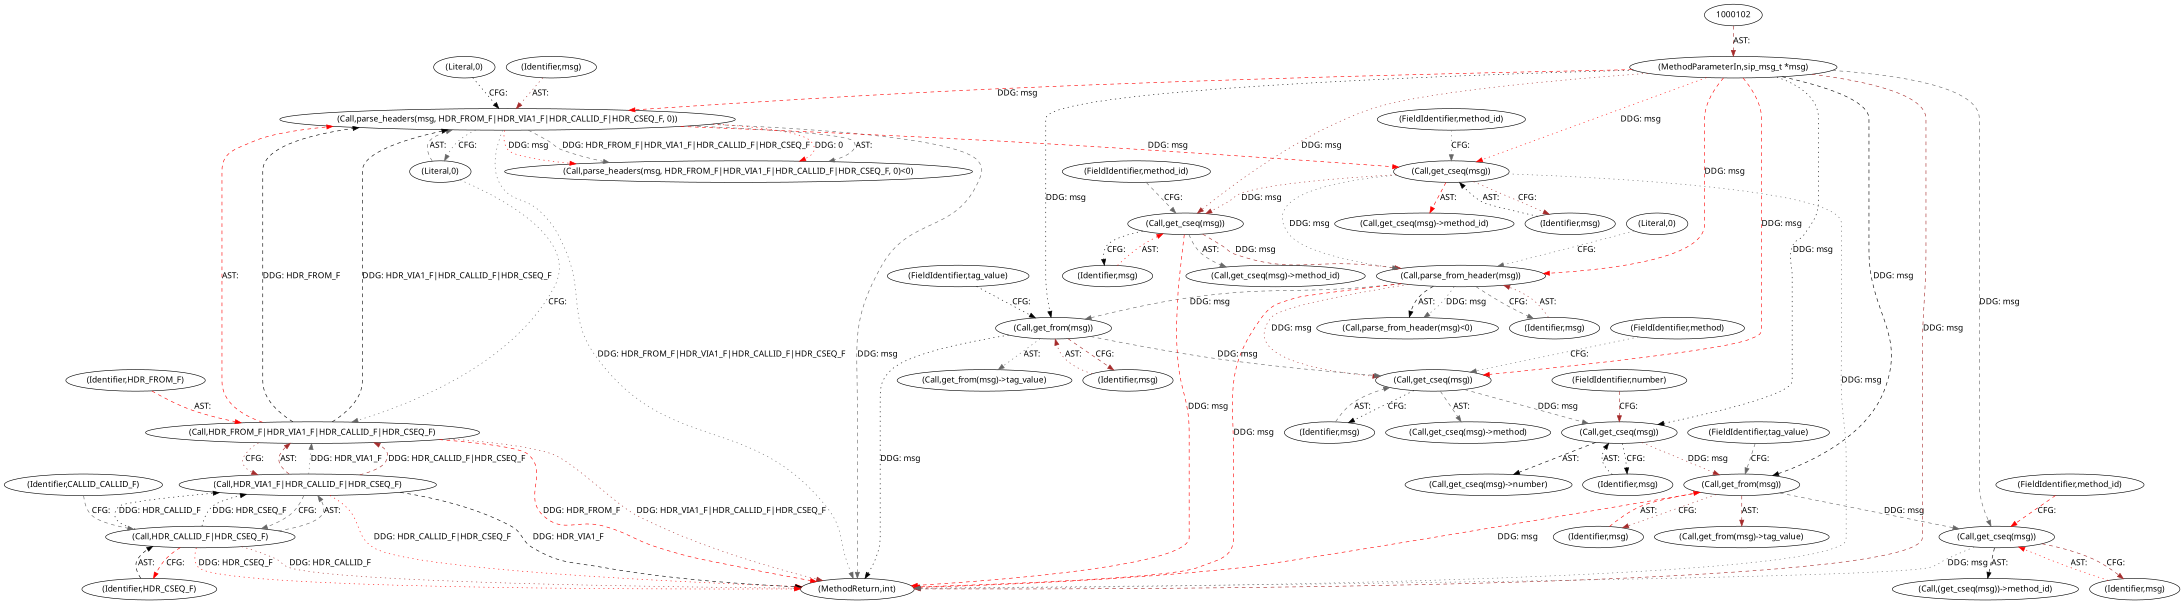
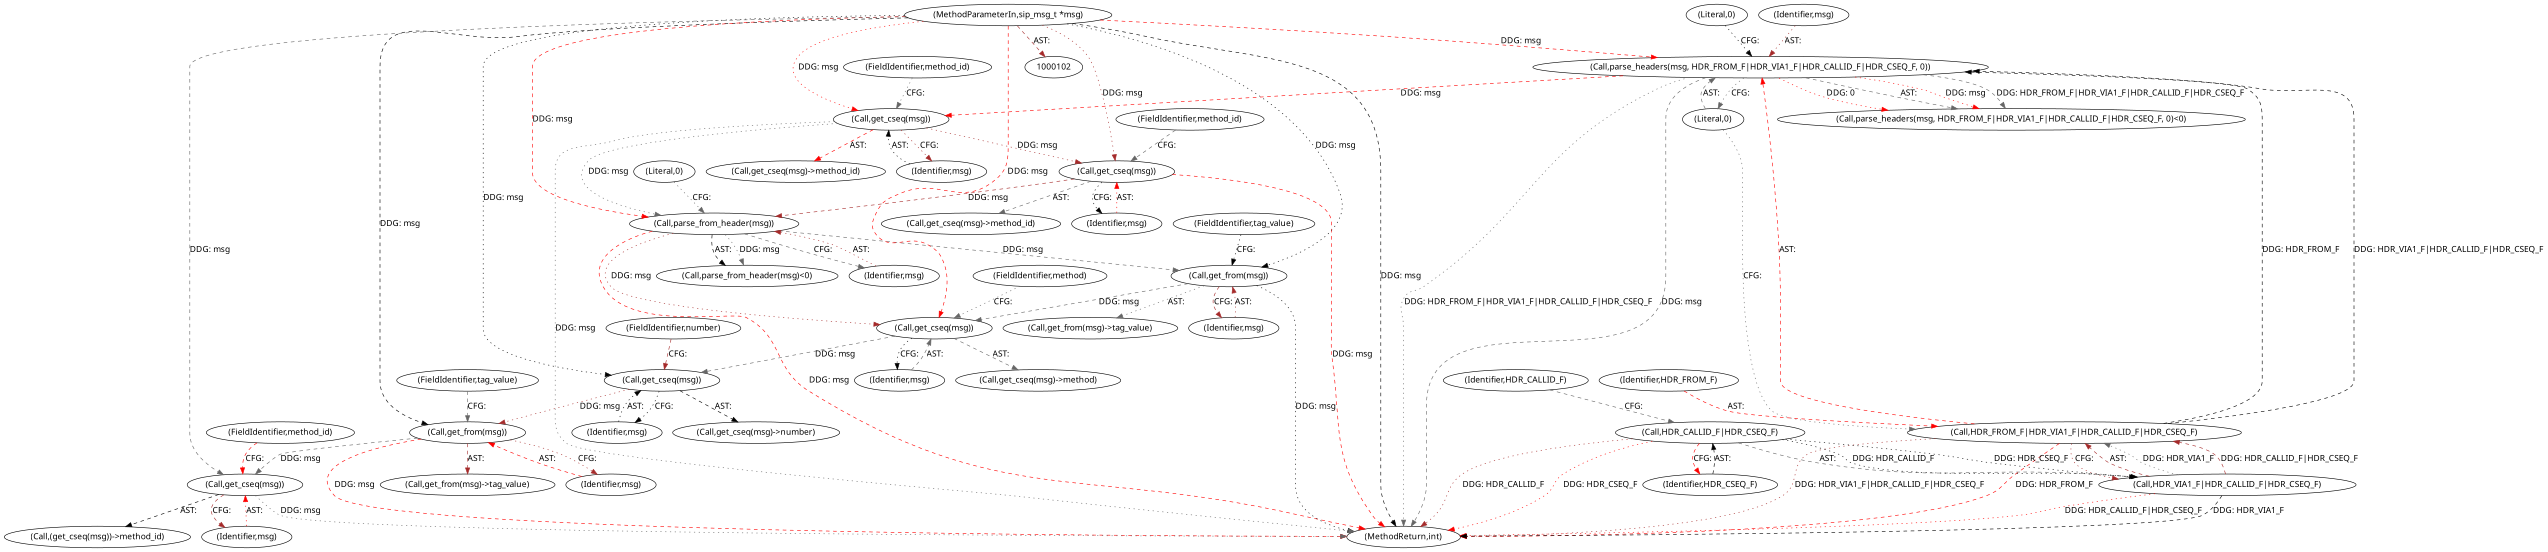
  digraph {
    fontname="Noto Sans"
    node [fontname="Noto Sans"]
    edge [color=gray40 fontname="Noto Sans" style=dashed]
    n1 [label="(Call,get_cseq(msg))"]
    n2 [label="(Call,get_cseq(msg))"]
    n3 [label="(Identifier,msg)"]
    n4 [label="(Call,get_cseq(msg)->method)"]
    n5 [label="(Call,get_from(msg))"]
    n6 [label="(Identifier,msg)"]
    n7 [label="(Call,get_cseq(msg)->number)"]
    n8 [label="(Call,parse_from_header(msg))"]
    n9 [label="(Call,get_from(msg))"]
    n10 [label="(Call,parse_from_header(msg)<0)"]
    n11 [label="(MethodReturn,int)"]
    n12 [label="(Identifier,msg)"]
    n13 [label="(Call,get_from(msg)->tag_value)"]
    n14 [label="(Identifier,msg)"]
    n15 [label="(Call,get_cseq(msg))"]
    n16 [label="(Call,get_cseq(msg)->method_id)"]
    n17 [label="(Identifier,msg)"]
    n18 [label="(Call,get_cseq(msg))"]
    n19 [label="(Call,get_cseq(msg)->method_id)"]
    n20 [label="(Identifier,msg)"]
    n21 [label="(Call,parse_headers(msg, HDR_FROM_F|HDR_VIA1_F|HDR_CALLID_F|HDR_CSEQ_F, 0))"]
    n22 [label="(Call,parse_headers(msg, HDR_FROM_F|HDR_VIA1_F|HDR_CALLID_F|HDR_CSEQ_F, 0)<0)"]
    n23 [label="(Literal,0)"]
    n24 [label="(Call,HDR_FROM_F|HDR_VIA1_F|HDR_CALLID_F|HDR_CSEQ_F)"]
    n25 [label="(MethodParameterIn,sip_msg_t *msg)"]
    n26 [label="(Call,get_cseq(msg))"]
    1000102
    n28 [label="(Identifier,msg)"]
    n29 [label="(Call,get_from(msg)->tag_value)"]
    n30 [label="(Identifier,msg)"]
    n31 [label="(Call,(get_cseq(msg))->method_id)"]
    n32 [label="(Call,HDR_VIA1_F|HDR_CALLID_F|HDR_CSEQ_F)"]
    n33 [label="(Call,HDR_CALLID_F|HDR_CSEQ_F)"]
    n34 [label="(Identifier,HDR_CSEQ_F)"]
    n35 [label="(Literal,0)"]
    n36 [label="(FieldIdentifier,method_id)"]
    n37 [label="(FieldIdentifier,method_id)"]
    n38 [label="(FieldIdentifier,method)"]
    n39 [label="(FieldIdentifier,tag_value)"]
    n40 [label="(FieldIdentifier,method_id)"]
-   n41 [label="(Identifier,CALLID_CALLID_F)"]
+   n41 [label="(Identifier,HDR_CALLID_F)"]
    n42 [label="(Identifier,msg)"]
    n43 [label="(FieldIdentifier,number)"]
    n44 [label="(Literal,0)"]
    n45 [label="(Identifier,HDR_FROM_F)"]
    n46 [label="(FieldIdentifier,tag_value)"]
    n1 -> n2 [label="DDG: msg"]
    n1 -> n3 [color=black label="CFG: " style=dotted]
    n1 -> n4 [label="AST: "]
    n2 -> n5 [color=brown label="DDG: msg" style=dotted]
    n2 -> n6 [color=black label="CFG: " style=dotted]
    n2 -> n7 [color=black label="AST: "]
    n3 -> n1 [label="AST: "]
    n5 -> n11 [color=red label="DDG: msg"]
    n5 -> n26 [label="DDG: msg"]
    n5 -> n28 [color=brown label="CFG: " style=dotted]
    n5 -> n29 [color=brown label="AST: "]
    n6 -> n2 [color=black label="AST: " style=dotted]
    n8 -> n1 [color=brown label="DDG: msg" style=dotted]
    n8 -> n9 [label="DDG: msg"]
    n8 -> n10 [color=black label="AST: "]
    n8 -> n10 [label="DDG: msg" style=dotted]
    n8 -> n11 [color=red label="DDG: msg"]
    n8 -> n12 [label="CFG: "]
    n9 -> n1 [label="DDG: msg"]
    n9 -> n11 [color=black label="DDG: msg" style=dotted]
    n9 -> n13 [label="AST: " style=dotted]
    n9 -> n14 [color=brown label="CFG: "]
    n12 -> n8 [color=brown label="AST: " style=dotted]
    n14 -> n9 [color=brown label="AST: " style=dotted]
    n15 -> n8 [color=brown label="DDG: msg"]
    n15 -> n11 [color=red label="DDG: msg"]
    n15 -> n16 [label="AST: "]
    n15 -> n17 [color=black label="CFG: " style=dotted]
    n17 -> n15 [color=red label="AST: " style=dotted]
    n18 -> n8 [label="DDG: msg" style=dotted]
    n18 -> n11 [label="DDG: msg" style=dotted]
    n18 -> n15 [color=brown label="DDG: msg" style=dotted]
    n18 -> n19 [color=red label="AST: "]
    n18 -> n20 [color=brown label="CFG: " style=dotted]
    n20 -> n18 [color=black label="AST: " style=dotted]
    n21 -> n11 [label="DDG: HDR_FROM_F|HDR_VIA1_F|HDR_CALLID_F|HDR_CSEQ_F" style=dotted]
    n21 -> n11 [label="DDG: msg"]
    n21 -> n18 [color=red label="DDG: msg"]
    n21 -> n22 [label="AST: "]
    n21 -> n22 [color=red label="DDG: msg" style=dotted]
    n21 -> n22 [label="DDG: HDR_FROM_F|HDR_VIA1_F|HDR_CALLID_F|HDR_CSEQ_F"]
    n21 -> n22 [color=red label="DDG: 0" style=dotted]
    n21 -> n23 [label="CFG: " style=dotted]
    n23 -> n21 [label="AST: "]
    n23 -> n24 [label="CFG: " style=dotted]
    n24 -> n11 [color=brown label="DDG: HDR_VIA1_F|HDR_CALLID_F|HDR_CSEQ_F" style=dotted]
    n24 -> n11 [color=red label="DDG: HDR_FROM_F"]
    n24 -> n21 [color=red label="AST: "]
    n24 -> n21 [color=black label="DDG: HDR_FROM_F"]
    n24 -> n21 [color=black label="DDG: HDR_VIA1_F|HDR_CALLID_F|HDR_CSEQ_F"]
    n24 -> n32 [color=brown label="CFG: " style=dotted]
    n25 -> n1 [color=red label="DDG: msg"]
    n25 -> n2 [color=black label="DDG: msg" style=dotted]
    n25 -> n5 [color=black label="DDG: msg"]
    n25 -> n8 [color=red label="DDG: msg"]
    n25 -> n9 [color=black label="DDG: msg" style=dotted]
-   n25 -> n11 [color=brown label="DDG: msg"]
+   n25 -> n11 [color=black label="DDG: msg"]
    n25 -> n15 [color=brown label="DDG: msg" style=dotted]
    n25 -> n18 [color=red label="DDG: msg" style=dotted]
    n25 -> n21 [color=red label="DDG: msg"]
    n25 -> n26 [label="DDG: msg"]
-   1000102 -> n25 [color=brown label="AST: "]
+   n25 -> 1000102 [color=brown label="AST: "]
    n26 -> n11 [label="DDG: msg" style=dotted]
    n26 -> n30 [color=brown label="CFG: "]
    n26 -> n31 [color=black label="AST: "]
    n28 -> n5 [color=red label="AST: "]
    n30 -> n26 [color=red label="AST: " style=dotted]
    n32 -> n11 [color=red label="DDG: HDR_CALLID_F|HDR_CSEQ_F" style=dotted]
    n32 -> n11 [color=black label="DDG: HDR_VIA1_F"]
    n32 -> n24 [color=brown label="AST: "]
    n32 -> n24 [label="DDG: HDR_VIA1_F" style=dotted]
    n32 -> n24 [color=brown label="DDG: HDR_CALLID_F|HDR_CSEQ_F"]
-   n32 -> n33 [label="CFG: "]
    n33 -> n11 [color=brown label="DDG: HDR_CALLID_F" style=dotted]
    n33 -> n11 [color=red label="DDG: HDR_CSEQ_F" style=dotted]
    n33 -> n32 [label="AST: "]
    n33 -> n32 [color=black label="DDG: HDR_CALLID_F" style=dotted]
    n33 -> n32 [color=black label="DDG: HDR_CSEQ_F" style=dotted]
    n33 -> n34 [color=red label="CFG: "]
    n34 -> n33 [color=black label="AST: "]
    n35 -> n21 [color=black label="CFG: " style=dotted]
    n36 -> n18 [label="CFG: " style=dotted]
    n37 -> n26 [color=red label="CFG: "]
    n38 -> n1 [label="CFG: " style=dotted]
    n39 -> n9 [color=black label="CFG: " style=dotted]
    n40 -> n15 [label="CFG: "]
    n41 -> n33 [label="CFG: "]
    n42 -> n21 [color=brown label="AST: " style=dotted]
    n43 -> n2 [color=brown label="CFG: "]
    n44 -> n8 [label="CFG: " style=dotted]
    n45 -> n24 [color=red label="AST: "]
    n46 -> n5 [label="CFG: "]
  }
